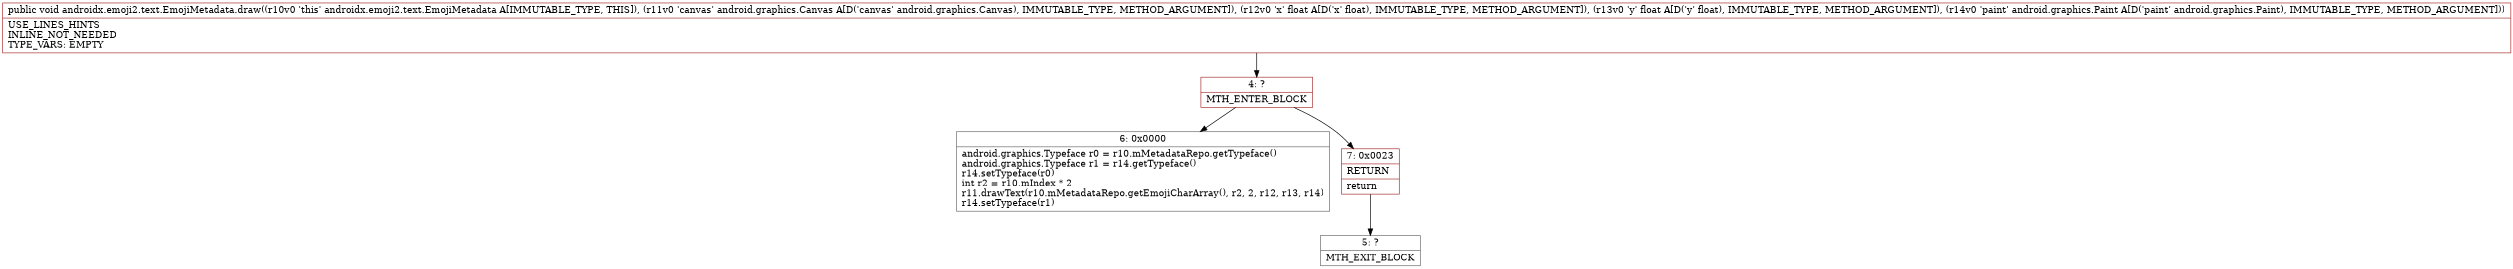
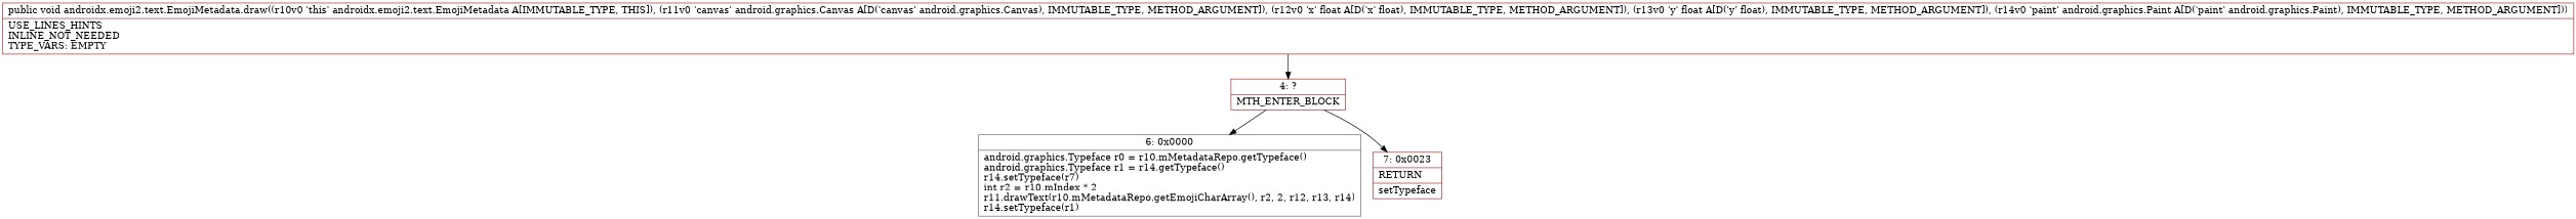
  digraph {
    node [color=brown shape=record]
    n1 [label="{4\:\ ?|MTH_ENTER_BLOCK\l}"]
-   n2 [color=gray40 label="{6\:\ 0x0000|android.graphics.Typeface r0 = r10.mMetadataRepo.getTypeface()\landroid.graphics.Typeface r1 = r14.getTypeface()\lr14.setTypeface(r0)\lint r2 = r10.mIndex * 2\lr11.drawText(r10.mMetadataRepo.getEmojiCharArray(), r2, 2, r12, r13, r14)\lr14.setTypeface(r1)\l}"]
-   n3 [label="{7\:\ 0x0023|RETURN\l|return\l}"]
-   n4 [color=gray40 label="{5\:\ ?|MTH_EXIT_BLOCK\l}"]
+   n2 [color=gray40 label="{6\:\ 0x0000|android.graphics.Typeface r0 = r10.mMetadataRepo.getTypeface()\landroid.graphics.Typeface r1 = r14.getTypeface()\lr14.setTypeface(r7)\lint r2 = r10.mIndex * 2\lr11.drawText(r10.mMetadataRepo.getEmojiCharArray(), r2, 2, r12, r13, r14)\lr14.setTypeface(r1)\l}"]
+   n3 [label="{7\:\ 0x0023|RETURN\l|setTypeface\l}"]
    n5 [label="{public void androidx.emoji2.text.EmojiMetadata.draw((r10v0 'this' androidx.emoji2.text.EmojiMetadata A[IMMUTABLE_TYPE, THIS]), (r11v0 'canvas' android.graphics.Canvas A[D('canvas' android.graphics.Canvas), IMMUTABLE_TYPE, METHOD_ARGUMENT]), (r12v0 'x' float A[D('x' float), IMMUTABLE_TYPE, METHOD_ARGUMENT]), (r13v0 'y' float A[D('y' float), IMMUTABLE_TYPE, METHOD_ARGUMENT]), (r14v0 'paint' android.graphics.Paint A[D('paint' android.graphics.Paint), IMMUTABLE_TYPE, METHOD_ARGUMENT]))  | USE_LINES_HINTS\lINLINE_NOT_NEEDED\lTYPE_VARS: EMPTY\l}"]
    n1 -> n2
    n1 -> n3
-   n3 -> n4
    n5 -> n1
  }
